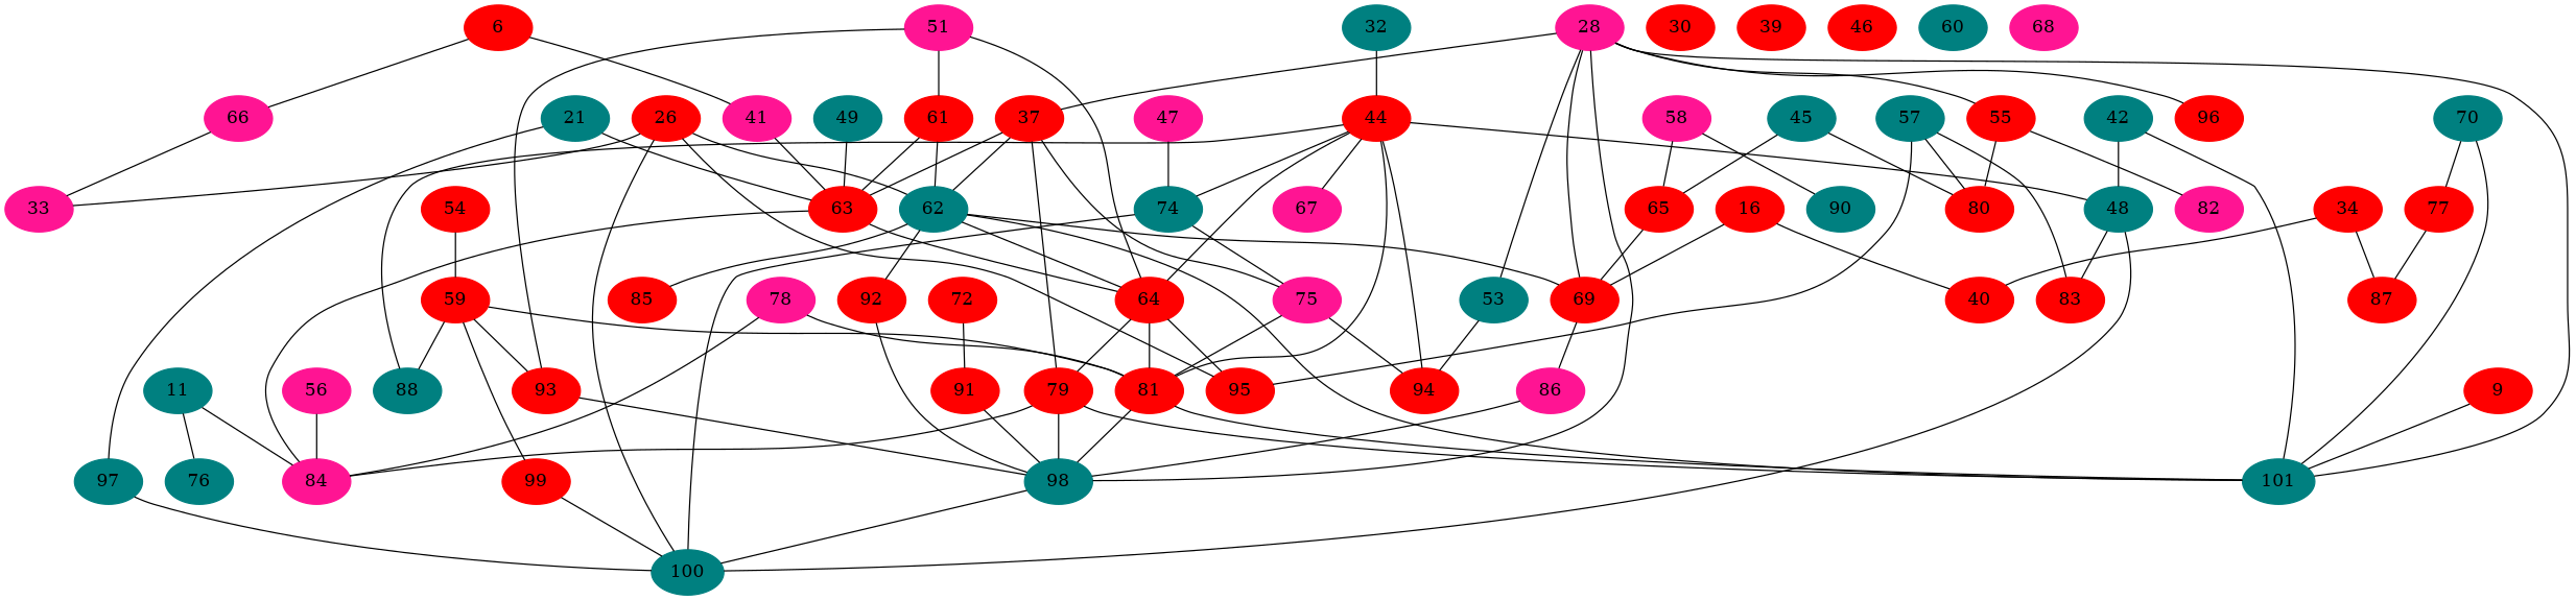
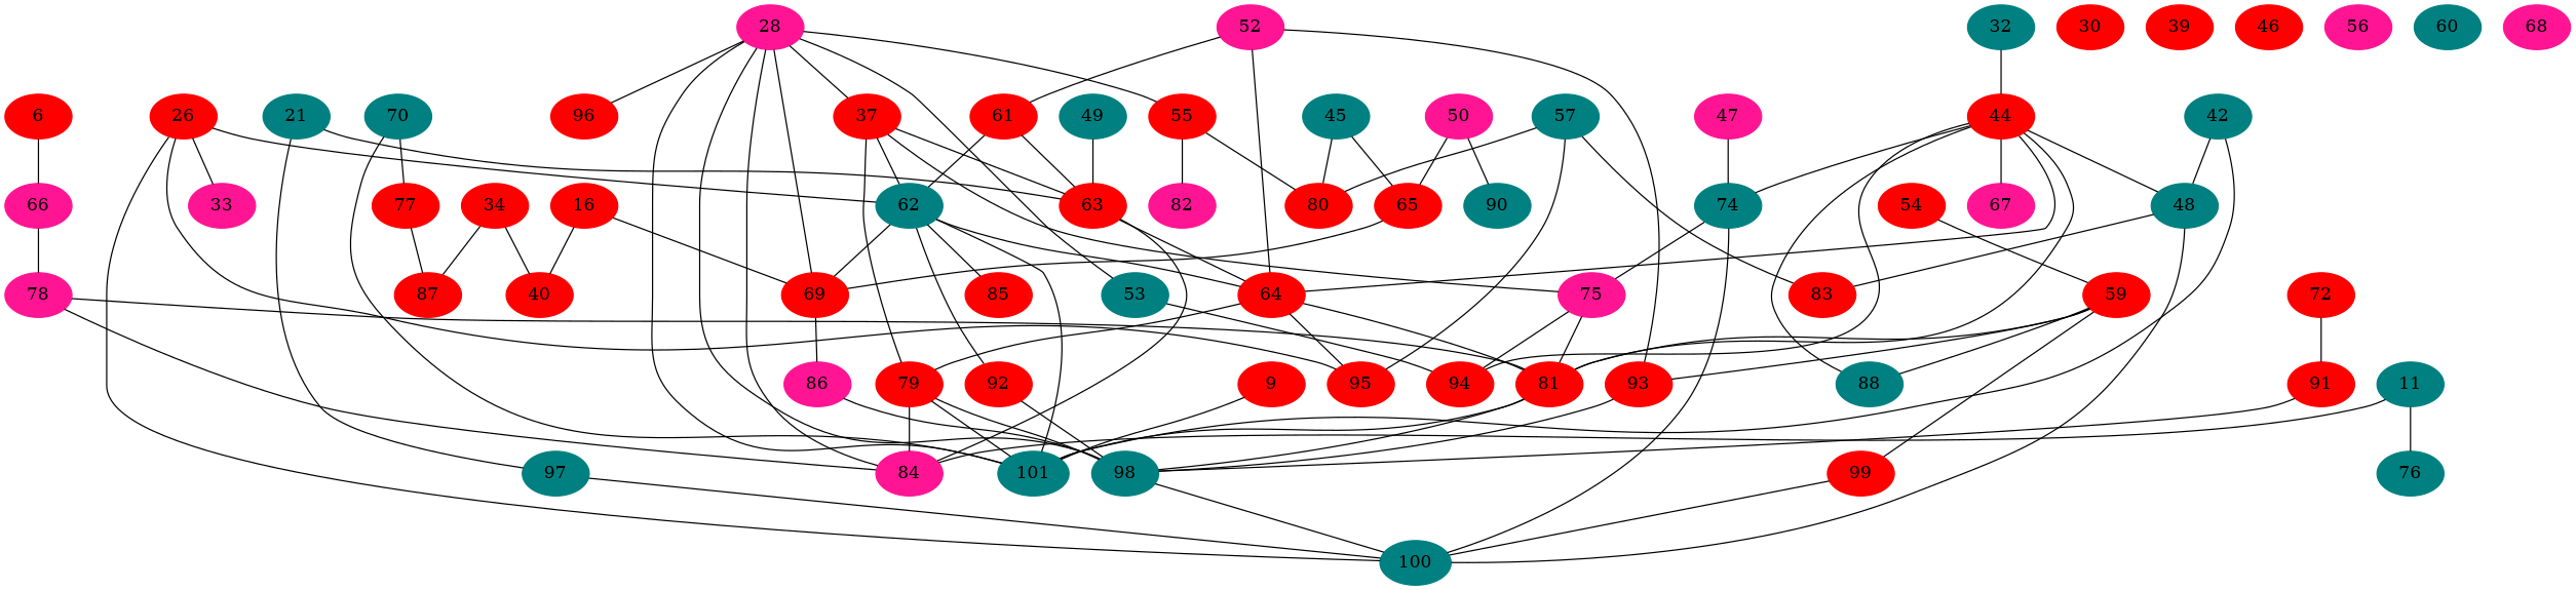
  graph {
    node [color=red style=filled]
-   41 [color=deeppink]
    6
    66 [color=deeppink]
    63 [super="+31"]
    78 [color=deeppink]
    101 [color=teal super="+17+23+36"]
    9
    11 [color=teal]
    76 [color=teal]
    84 [color=deeppink]
    16
    40
    69 [super="+14"]
    86 [color=deeppink]
    64 [super="+51"]
    21 [color=teal]
    97 [color=teal]
    100 [color=teal]
    33 [color=deeppink]
    26
    62 [color=teal super="+43"]
    95
    85
    92
    28 [color=deeppink super="+24"]
    37 [super="+3"]
    53 [color=teal]
    55
    96
    98 [color=teal super="+38+89+71"]
    75 [color=deeppink]
    79
    94
    80
    82 [color=deeppink]
    30
    44 [super="+4+12"]
    48 [color=teal]
    67 [color=deeppink]
    74 [color=teal super="+7"]
    81 [super="+2+13+50"]
    88 [color=teal]
    32 [color=teal]
    34
    87 [super="+20"]
    39
    42 [color=teal]
    83
    45 [color=teal super="+35"]
    65
    46
    47 [color=deeppink]
    49 [color=teal]
-   52 [color=deeppink super="+27+25" label=51]
+   52 [color=deeppink super="+27+25"]
    61 [super="+22"]
    93 [super="+29"]
    54
    59
    99
    56 [color=deeppink]
    57 [color=teal]
-   58 [color=deeppink]
+   58 [color=deeppink label=50]
    90 [color=teal]
    60 [color=teal]
    68 [color=deeppink]
    70 [color=teal]
    77
    72
    91
-   41 -- 63
-   6 -- 41
    6 -- 66
-   66 -- 33
+   66 -- 78
    63 -- 84
    63 -- 64 [weight=2]
    78 -- 84
    78 -- 81
    9 -- 101
    11 -- 76
    11 -- 84
    16 -- 40
    16 -- 69
    69 -- 86
    86 -- 98
    64 -- 95
    64 -- 79
    64 -- 81 [weight=2]
    21 -- 63
    21 -- 97
    97 -- 100
    26 -- 100
    26 -- 33
    26 -- 62
    26 -- 95
    62 -- 101
    62 -- 69 [weight=2]
    62 -- 64 [weight=2]
    62 -- 85
    62 -- 92
    92 -- 98
    28 -- 101
-   56 -- 84
+   28 -- 84
    28 -- 69
    28 -- 37
    28 -- 53
    28 -- 55 [weight=2]
    28 -- 96
    28 -- 98 [weight=2]
    37 -- 63
    37 -- 62
    37 -- 75
    37 -- 79
    53 -- 94
    55 -- 80
    55 -- 82
    98 -- 100
    75 -- 94
    75 -- 81
    79 -- 101
    79 -- 84
    79 -- 98
    44 -- 64
    44 -- 94 [weight=2]
    44 -- 48
    44 -- 67
    44 -- 74
    44 -- 81 [weight=2]
    44 -- 88
    48 -- 100
    48 -- 83
    74 -- 100
    74 -- 75
    81 -- 101
    81 -- 98
    32 -- 44
    34 -- 40
    34 -- 87
    42 -- 101
    42 -- 48
    45 -- 80
    45 -- 65
    65 -- 69
    47 -- 74
    49 -- 63
    52 -- 64
    52 -- 61
    52 -- 93
    61 -- 63
    61 -- 62
    93 -- 98
    54 -- 59
    59 -- 81
    59 -- 88
    59 -- 93
    59 -- 99
    99 -- 100
    57 -- 95
    57 -- 80
    57 -- 83
    58 -- 65
    58 -- 90
    70 -- 101
    70 -- 77
    77 -- 87
    72 -- 91
    91 -- 98
  }
